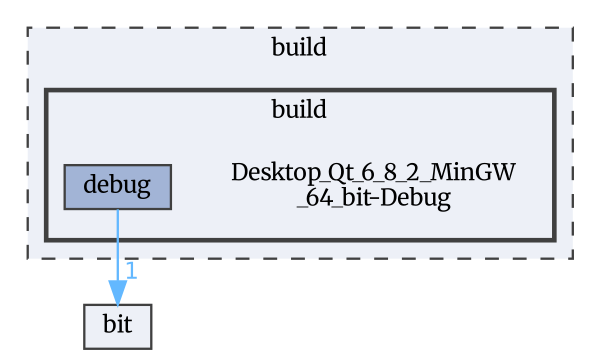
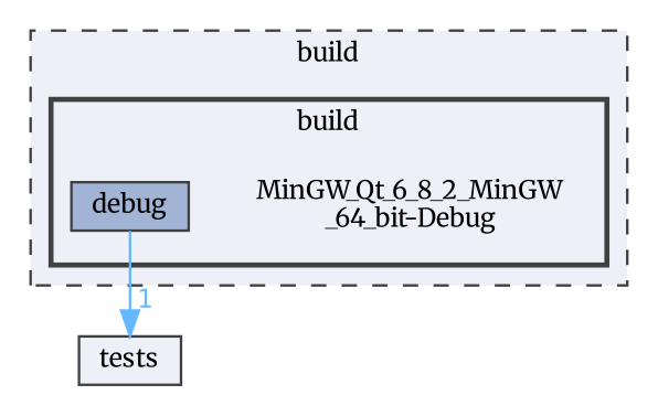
  digraph {
    compound=true
    fontname=Merriweather
    node [fontname=Merriweather fontsize=10 shape=box color=grey25 style=filled]
-   n1 [height=0.2 label="Desktop_Qt_6_8_2_MinGW\l_64_bit-Debug" shape=plaintext width=0.4 color="" style=""]
+   n1 [height=0.2 label="MinGW_Qt_6_8_2_MinGW\l_64_bit-Debug" shape=plaintext width=0.4 color="" style=""]
    n2 [fillcolor="#a2b4d6" height=0.2 label=debug width=0.4]
-   n3 [fillcolor="#edf0f7" height=0.2 label=bit width=0.4]
+   n3 [fillcolor="#edf0f7" height=0.2 label=tests width=0.4]
    subgraph cluster_1 {
      bgcolor="#edf0f7"
      fontsize=10
      label=build
      pencolor=grey25
      style="filled,dashed"
      subgraph cluster_2 {
        bgcolor="#edf0f7"
        fontsize=10
        pencolor=grey25
        style="filled,bold"
        n1
        n2
      }
    }
    n2 -> n3 [color=steelblue1 fontcolor=steelblue1 fontname=Merriweather fontsize=10 headlabel=1 labeldistance=1.5 labelfontname=Helvetica labelfontsize=10]
  }
